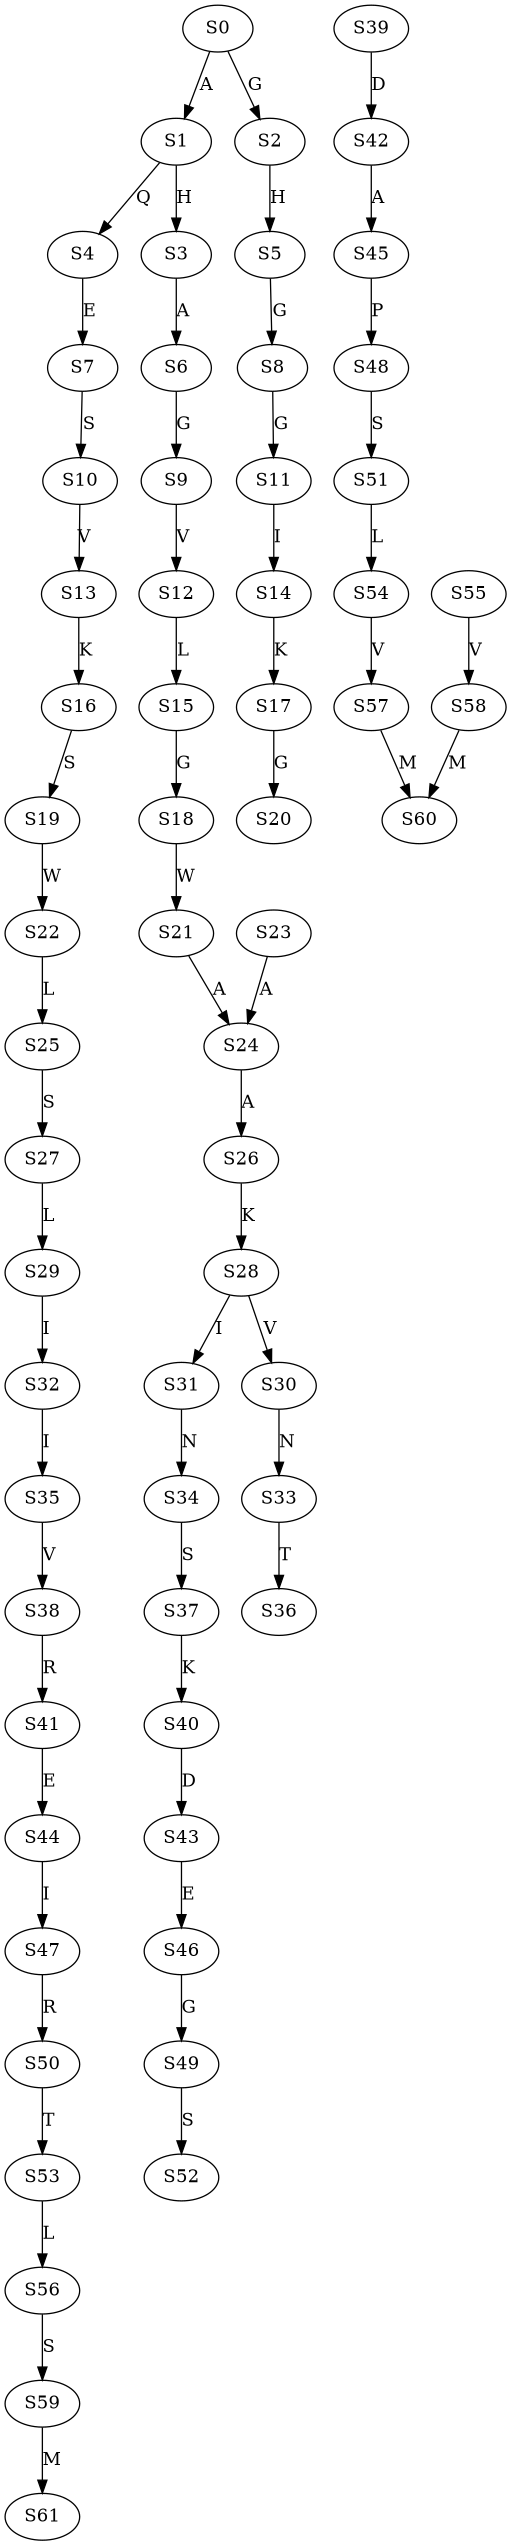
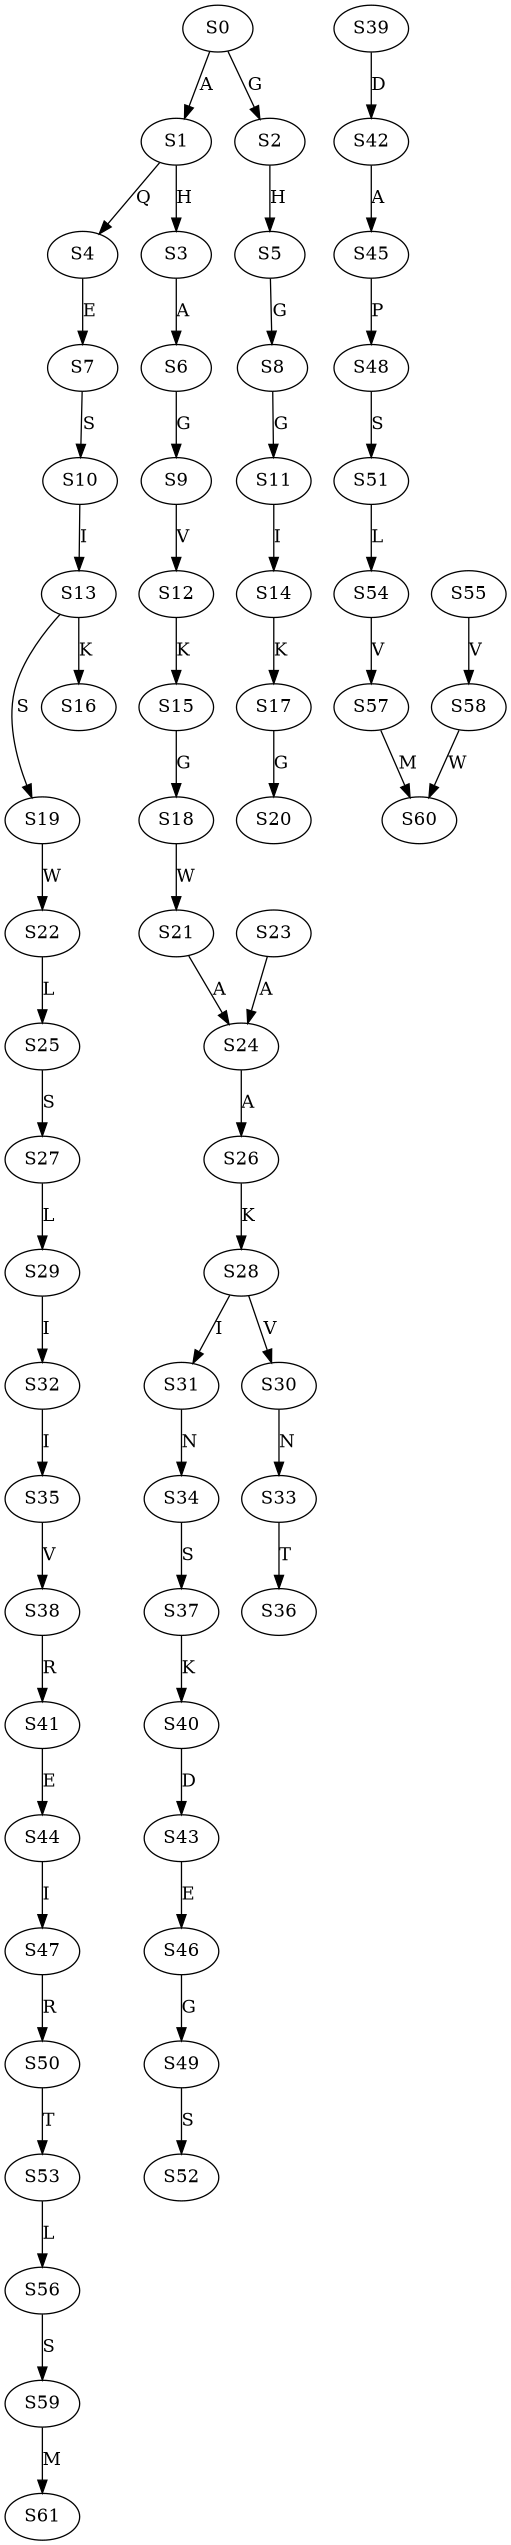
  strict digraph {
    S0
    S1
    S2
    S3
    S4
    S5
    S6
    S7
    S8
    S9
    S10
    S11
    S12
    S13
    S14
    S15
    S16
    S17
    S18
    S19
    S20
    S21
    S22
    S24
    S25
    S23
    S26
    S27
    S28
    S29
    S30
    S31
    S32
    S33
    S34
    S35
    S36
    S37
    S38
    S40
    S41
    S39
    S42
    S43
    S44
    S45
    S46
    S47
    S48
    S49
    S50
    S51
    S52
    S53
    S54
    S56
    S57
    S55
    S58
    S59
    S60
    S61
    S0 -> S1 [label=A]
    S0 -> S2 [label=G]
    S1 -> S3 [label=H]
    S1 -> S4 [label=Q]
    S2 -> S5 [label=H]
    S3 -> S6 [label=A]
    S4 -> S7 [label=E]
    S5 -> S8 [label=G]
    S6 -> S9 [label=G]
    S7 -> S10 [label=S]
    S8 -> S11 [label=G]
    S9 -> S12 [label=V]
-   S10 -> S13 [label=V]
+   S10 -> S13 [label=I]
    S11 -> S14 [label=I]
-   S12 -> S15 [label=L]
+   S12 -> S15 [label=K]
    S13 -> S16 [label=K]
    S14 -> S17 [label=K]
    S15 -> S18 [label=G]
-   S16 -> S19 [label=S]
+   S13 -> S19 [label=S]
    S17 -> S20 [label=G]
    S18 -> S21 [label=W]
    S19 -> S22 [label=W]
    S21 -> S24 [label=A]
    S22 -> S25 [label=L]
    S24 -> S26 [label=A]
    S25 -> S27 [label=S]
    S23 -> S24 [label=A]
    S26 -> S28 [label=K]
    S27 -> S29 [label=L]
    S28 -> S30 [label=V]
    S28 -> S31 [label=I]
    S29 -> S32 [label=I]
    S30 -> S33 [label=N]
    S31 -> S34 [label=N]
    S32 -> S35 [label=I]
    S33 -> S36 [label=T]
    S34 -> S37 [label=S]
    S35 -> S38 [label=V]
    S37 -> S40 [label=K]
    S38 -> S41 [label=R]
    S40 -> S43 [label=D]
    S41 -> S44 [label=E]
    S39 -> S42 [label=D]
    S42 -> S45 [label=A]
    S43 -> S46 [label=E]
    S44 -> S47 [label=I]
    S45 -> S48 [label=P]
    S46 -> S49 [label=G]
    S47 -> S50 [label=R]
    S48 -> S51 [label=S]
    S49 -> S52 [label=S]
    S50 -> S53 [label=T]
    S51 -> S54 [label=L]
    S53 -> S56 [label=L]
    S54 -> S57 [label=V]
    S56 -> S59 [label=S]
    S57 -> S60 [label=M]
    S55 -> S58 [label=V]
-   S58 -> S60 [label=M]
+   S58 -> S60 [label=W]
    S59 -> S61 [label=M]
  }
